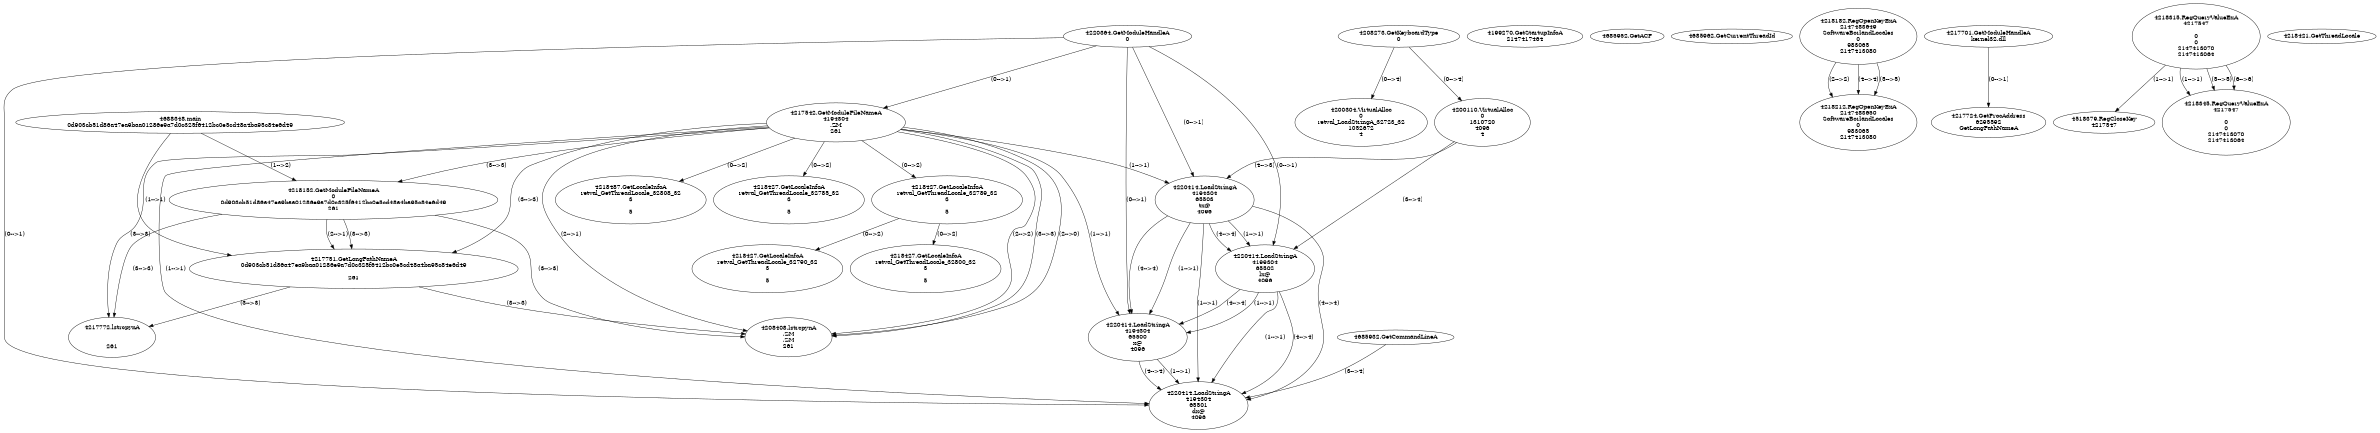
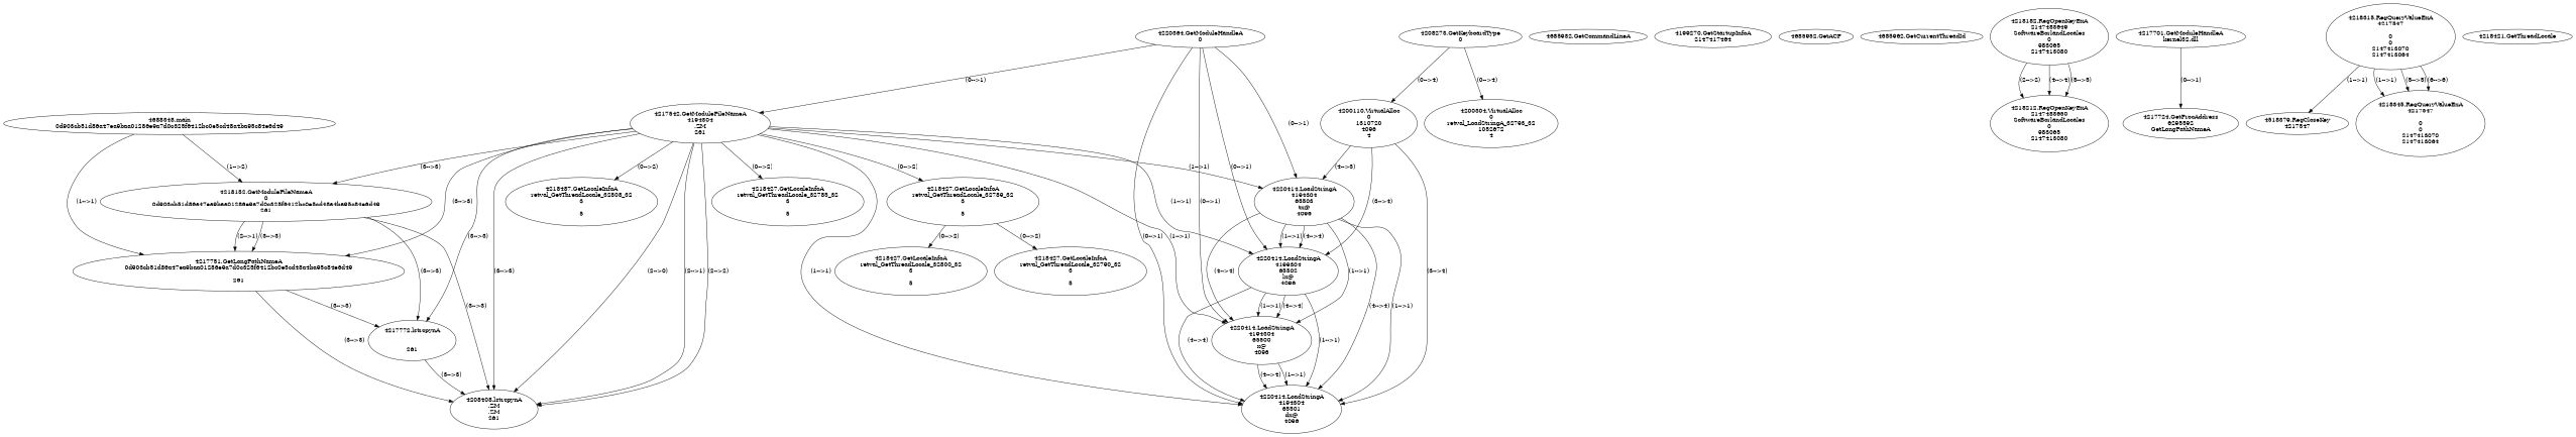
  digraph {
    n1 [label="4688348.main\n0d903cb51d86a47ea9baa01286e9a7d0c325f6412bc0e5cd48a4ba95c84e6d49"]
    n2 [label="4218152.GetModuleFileNameA\n0\n0d903cb51d86a47ea9baa01286e9a7d0c325f6412bc0e5cd48a4ba95c84e6d49\n261"]
    n3 [label="4217751.GetLongPathNameA\n0d903cb51d86a47ea9baa01286e9a7d0c325f6412bc0e5cd48a4ba95c84e6d49\n\n261"]
    n4 [label="4217772.lstrcpynA\n\n\n261"]
    n5 [label="4208408.lstrcpynA\n.ZM\n.ZM\n261"]
    n6 [label="4220364.GetModuleHandleA\n0"]
    n7 [label="4217542.GetModuleFileNameA\n4194304\n.ZM\n261"]
    n8 [label="4220414.LoadStringA\n4194304\n65503\ntx@\n4096"]
    n9 [label="4220414.LoadStringA\n4199304\n65502\nlx@\n4096"]
    n10 [label="4220414.LoadStringA\n4194304\n65500\n\x@\n4096"]
    n11 [label="4220414.LoadStringA\n4194304\n65501\ndx@\n4096"]
    n12 [label="4218487.GetLocaleInfoA\nretval_GetThreadLocale_32808_32\n3\n\n5"]
    n13 [label="4218427.GetLocaleInfoA\nretval_GetThreadLocale_32785_32\n3\n\n5"]
    n14 [label="4218427.GetLocaleInfoA\nretval_GetThreadLocale_32789_32\n3\n\n5"]
    n15 [label="4208273.GetKeyboardType\n0"]
    n16 [label="4200110.VirtualAlloc\n0\n1310720\n4096\n4"]
-   n17 [label="4200304.VirtualAlloc\n0\nretval_LoadStringA_32723_32\n1052672\n4"]
+   n17 [label="4200304.VirtualAlloc\n0\nretval_LoadStringA_32793_32\n1052672\n4"]
    n18 [label="4685932.GetCommandLineA\n"]
    n19 [label="4199270.GetStartupInfoA\n2147417464"]
    n20 [label="4685952.GetACP\n"]
    n21 [label="4685962.GetCurrentThreadId\n"]
    n22 [label="4218427.GetLocaleInfoA\nretval_GetThreadLocale_32800_32\n3\n\n5"]
    n23 [label="4218427.GetLocaleInfoA\nretval_GetThreadLocale_32790_32\n3\n\n5"]
    n24 [label="4218182.RegOpenKeyExA\n2147483649\nSoftware\Borland\Locales\n0\n983065\n2147413080"]
    n25 [label="4218212.RegOpenKeyExA\n2147483650\nSoftware\Borland\Locales\n0\n983065\n2147413080"]
    n26 [label="4217701.GetModuleHandleA\nkernel32.dll"]
    n27 [label="4217724.GetProcAddress\n6295592\nGetLongPathNameA"]
    n28 [label="4218315.RegQueryValueExA\n4217547\n\n0\n0\n2147413070\n2147413064"]
    n29 [label="4518379.RegCloseKey\n4217547"]
    n30 [label="4218345.RegQueryValueExA\n4217547\n\n0\n0\n2147413070\n2147413064"]
    n31 [label="4218421.GetThreadLocale\n"]
    n1 -> n2 [label="(1-->2)"]
    n1 -> n3 [label="(1-->1)"]
    n2 -> n3 [label="(2-->1)"]
    n2 -> n3 [label="(3-->3)"]
    n2 -> n4 [label="(3-->3)"]
    n2 -> n5 [label="(3-->3)"]
    n3 -> n4 [label="(3-->3)"]
    n3 -> n5 [label="(3-->3)"]
+   n4 -> n5 [label="(3-->3)"]
    n6 -> n7 [label="(0-->1)"]
    n6 -> n8 [label="(0-->1)"]
    n6 -> n9 [label="(0-->1)"]
    n6 -> n10 [label="(0-->1)"]
    n6 -> n11 [label="(0-->1)"]
    n7 -> n2 [label="(3-->3)"]
    n7 -> n3 [label="(3-->3)"]
    n7 -> n4 [label="(3-->3)"]
    n7 -> n5 [label="(2-->1)"]
    n7 -> n5 [label="(2-->2)"]
    n7 -> n5 [label="(3-->3)"]
    n7 -> n5 [label="(2-->0)"]
    n7 -> n8 [label="(1-->1)"]
+   n7 -> n9 [label="(1-->1)"]
    n7 -> n10 [label="(1-->1)"]
    n7 -> n11 [label="(1-->1)"]
    n7 -> n12 [label="(0-->2)"]
    n7 -> n13 [label="(0-->2)"]
    n7 -> n14 [label="(0-->2)"]
    n8 -> n9 [label="(1-->1)"]
    n8 -> n9 [label="(4-->4)"]
    n8 -> n10 [label="(1-->1)"]
    n8 -> n10 [label="(4-->4)"]
    n8 -> n11 [label="(1-->1)"]
    n8 -> n11 [label="(4-->4)"]
    n9 -> n10 [label="(1-->1)"]
    n9 -> n10 [label="(4-->4)"]
    n9 -> n11 [label="(1-->1)"]
    n9 -> n11 [label="(4-->4)"]
    n10 -> n11 [label="(1-->1)"]
    n10 -> n11 [label="(4-->4)"]
    n14 -> n22 [label="(0-->2)"]
    n14 -> n23 [label="(0-->2)"]
    n15 -> n16 [label="(0-->4)"]
    n15 -> n17 [label="(0-->4)"]
    n16 -> n8 [label="(4-->3)"]
    n16 -> n9 [label="(3-->4)"]
-   n18 -> n11 [label="(3-->4)"]
+   n16 -> n11 [label="(3-->4)"]
    n24 -> n25 [label="(2-->2)"]
    n24 -> n25 [label="(4-->4)"]
    n24 -> n25 [label="(5-->5)"]
    n26 -> n27 [label="(0-->1)"]
    n28 -> n29 [label="(1-->1)"]
    n28 -> n30 [label="(1-->1)"]
    n28 -> n30 [label="(5-->5)"]
    n28 -> n30 [label="(6-->6)"]
  }
